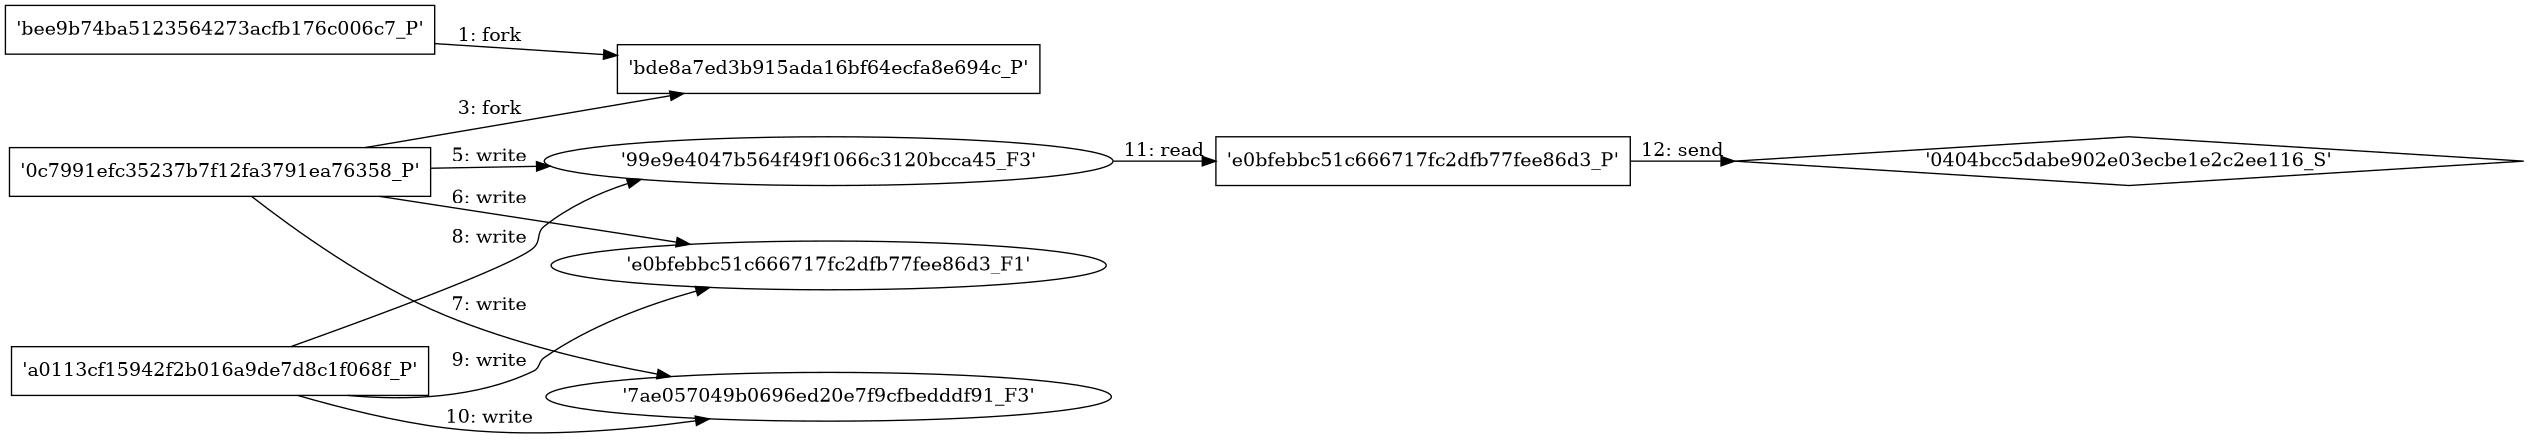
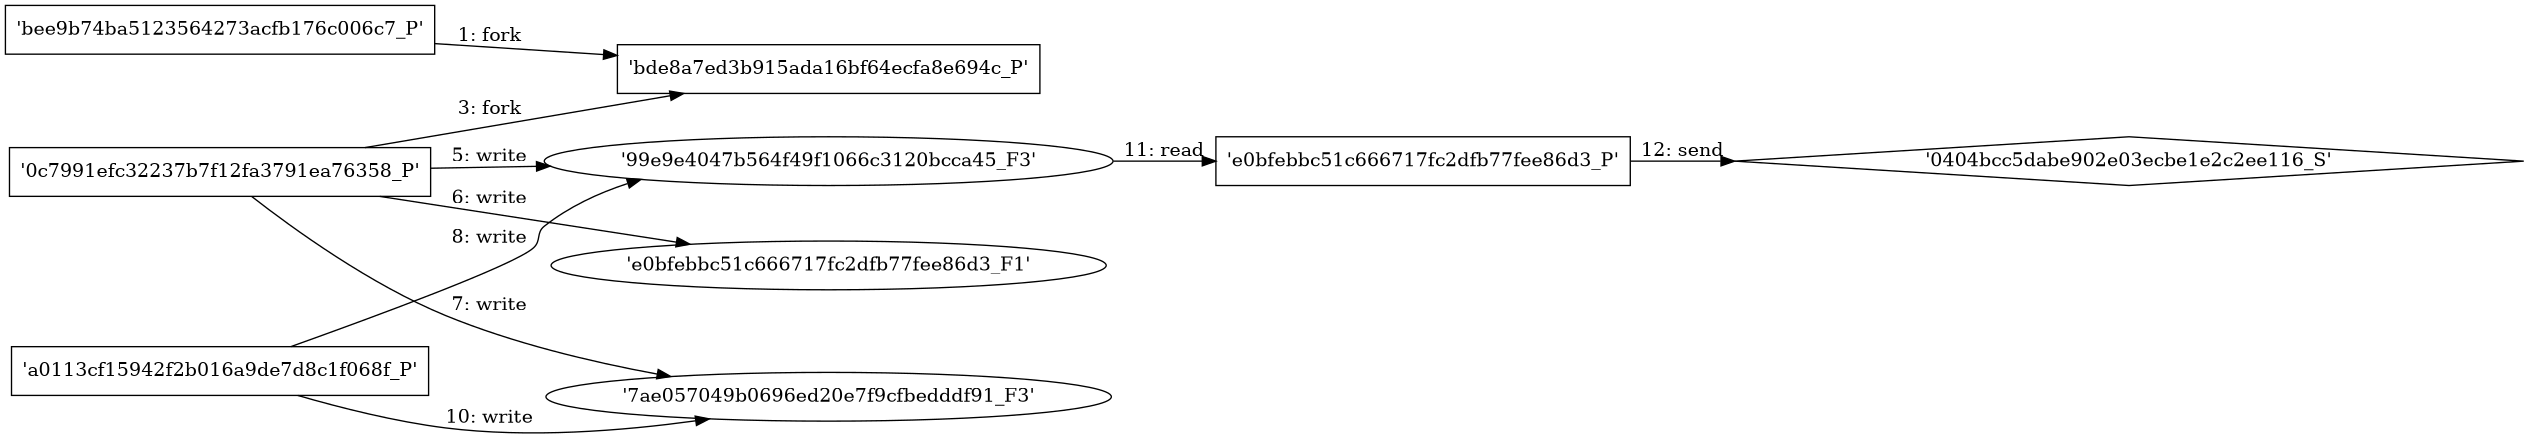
  digraph {
    engine=neato
    fixedsize=false
    fontsize=10
    nodesep=0.3
    rankdir=LR
    ranksep=0
    splines=true
    node [node_type=Process shape=box]
    "'bee9b74ba5123564273acfb176c006c7_P'"
    "'bde8a7ed3b915ada16bf64ecfa8e694c_P'"
-   "'0c7991efc35237b7f12fa3791ea76358_P'"
+   "'0c7991efc35237b7f12fa3791ea76358_P'" [label="'0c7991efc32237b7f12fa3791ea76358_P'"]
    "'99e9e4047b564f49f1066c3120bcca45_F3'" [node_type=file shape=ellipse]
    "'e0bfebbc51c666717fc2dfb77fee86d3_F1'" [node_type=file shape=ellipse]
    "'7ae057049b0696ed20e7f9cfbedddf91_F3'" [node_type=file shape=ellipse]
    "'e0bfebbc51c666717fc2dfb77fee86d3_P'"
    "'a0113cf15942f2b016a9de7d8c1f068f_P'"
    "'0404bcc5dabe902e03ecbe1e2c2ee116_S'" [node_type=Socket shape=diamond]
    "'bee9b74ba5123564273acfb176c006c7_P'" -> "'bde8a7ed3b915ada16bf64ecfa8e694c_P'" [label="1: fork"]
    "'0c7991efc35237b7f12fa3791ea76358_P'" -> "'bde8a7ed3b915ada16bf64ecfa8e694c_P'" [label="3: fork"]
    "'0c7991efc35237b7f12fa3791ea76358_P'" -> "'99e9e4047b564f49f1066c3120bcca45_F3'" [label="5: write"]
    "'0c7991efc35237b7f12fa3791ea76358_P'" -> "'e0bfebbc51c666717fc2dfb77fee86d3_F1'" [label="6: write"]
    "'0c7991efc35237b7f12fa3791ea76358_P'" -> "'7ae057049b0696ed20e7f9cfbedddf91_F3'" [label="7: write"]
    "'99e9e4047b564f49f1066c3120bcca45_F3'" -> "'e0bfebbc51c666717fc2dfb77fee86d3_P'" [label="11: read"]
    "'e0bfebbc51c666717fc2dfb77fee86d3_P'" -> "'0404bcc5dabe902e03ecbe1e2c2ee116_S'" [label="12: send"]
    "'a0113cf15942f2b016a9de7d8c1f068f_P'" -> "'99e9e4047b564f49f1066c3120bcca45_F3'" [label="8: write"]
-   "'a0113cf15942f2b016a9de7d8c1f068f_P'" -> "'e0bfebbc51c666717fc2dfb77fee86d3_F1'" [label="9: write"]
    "'a0113cf15942f2b016a9de7d8c1f068f_P'" -> "'7ae057049b0696ed20e7f9cfbedddf91_F3'" [label="10: write"]
  }
